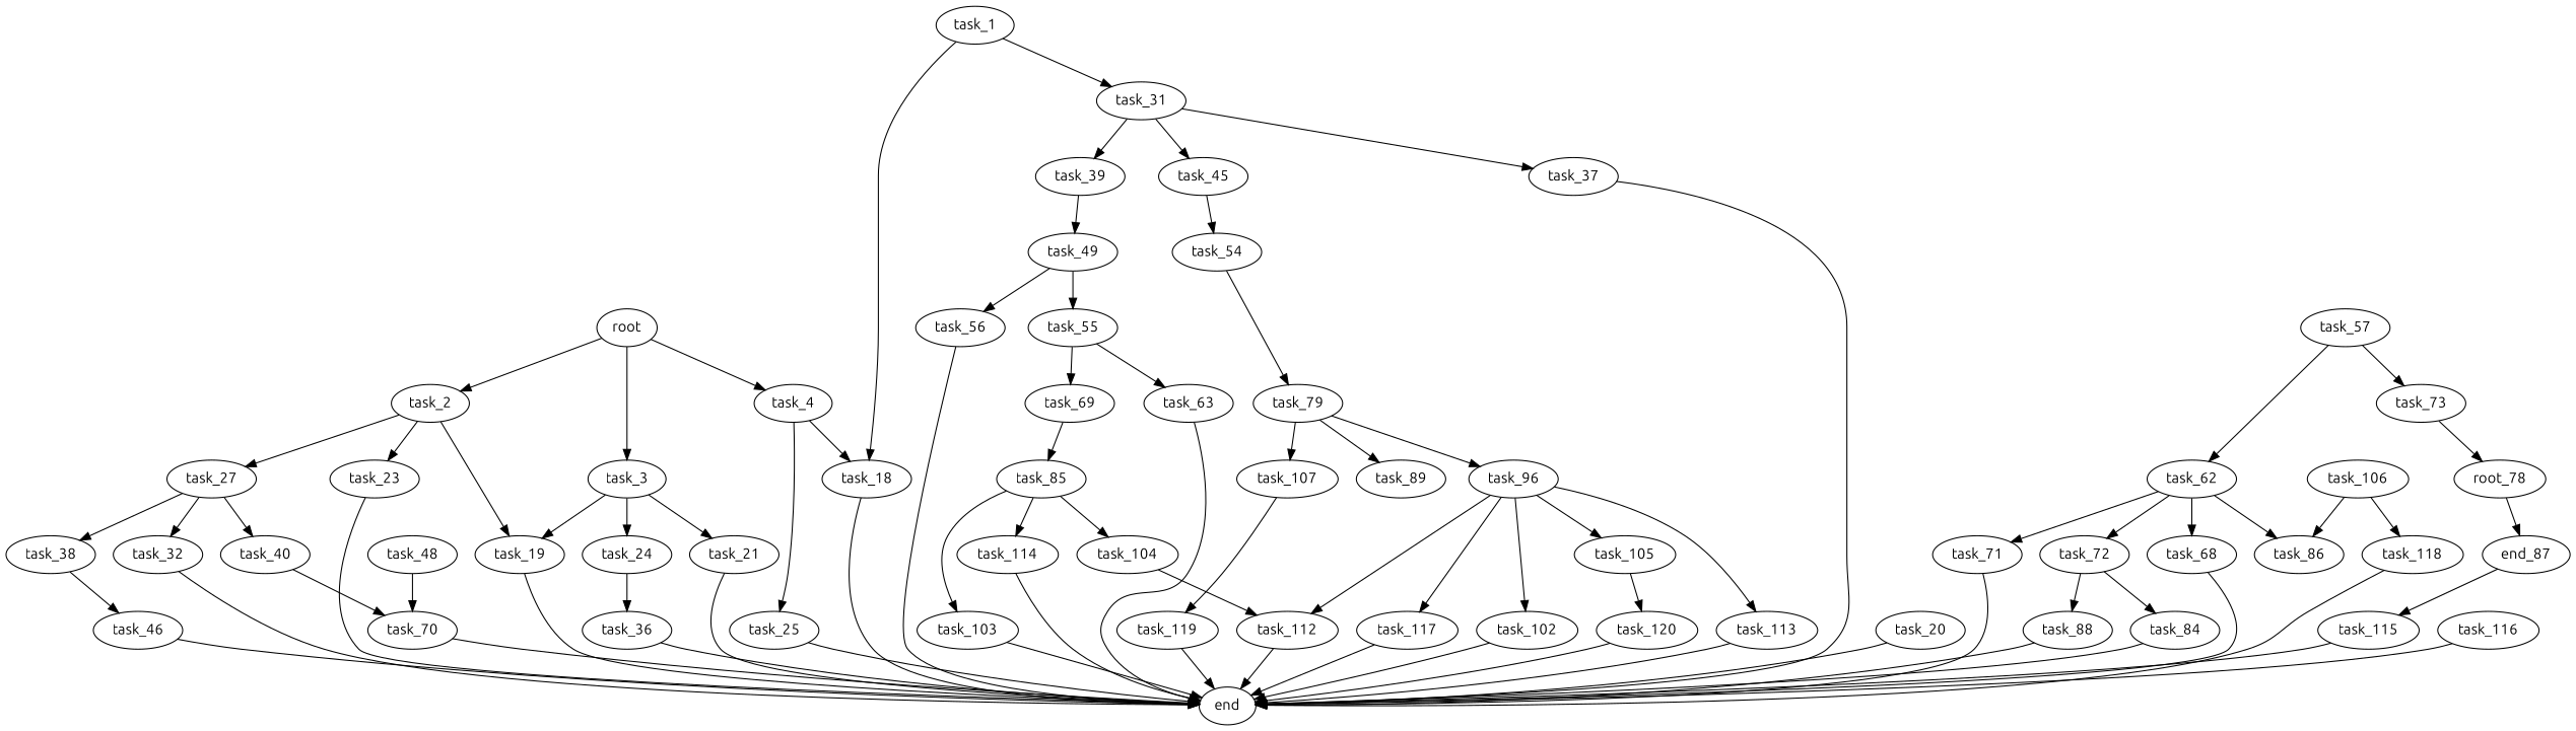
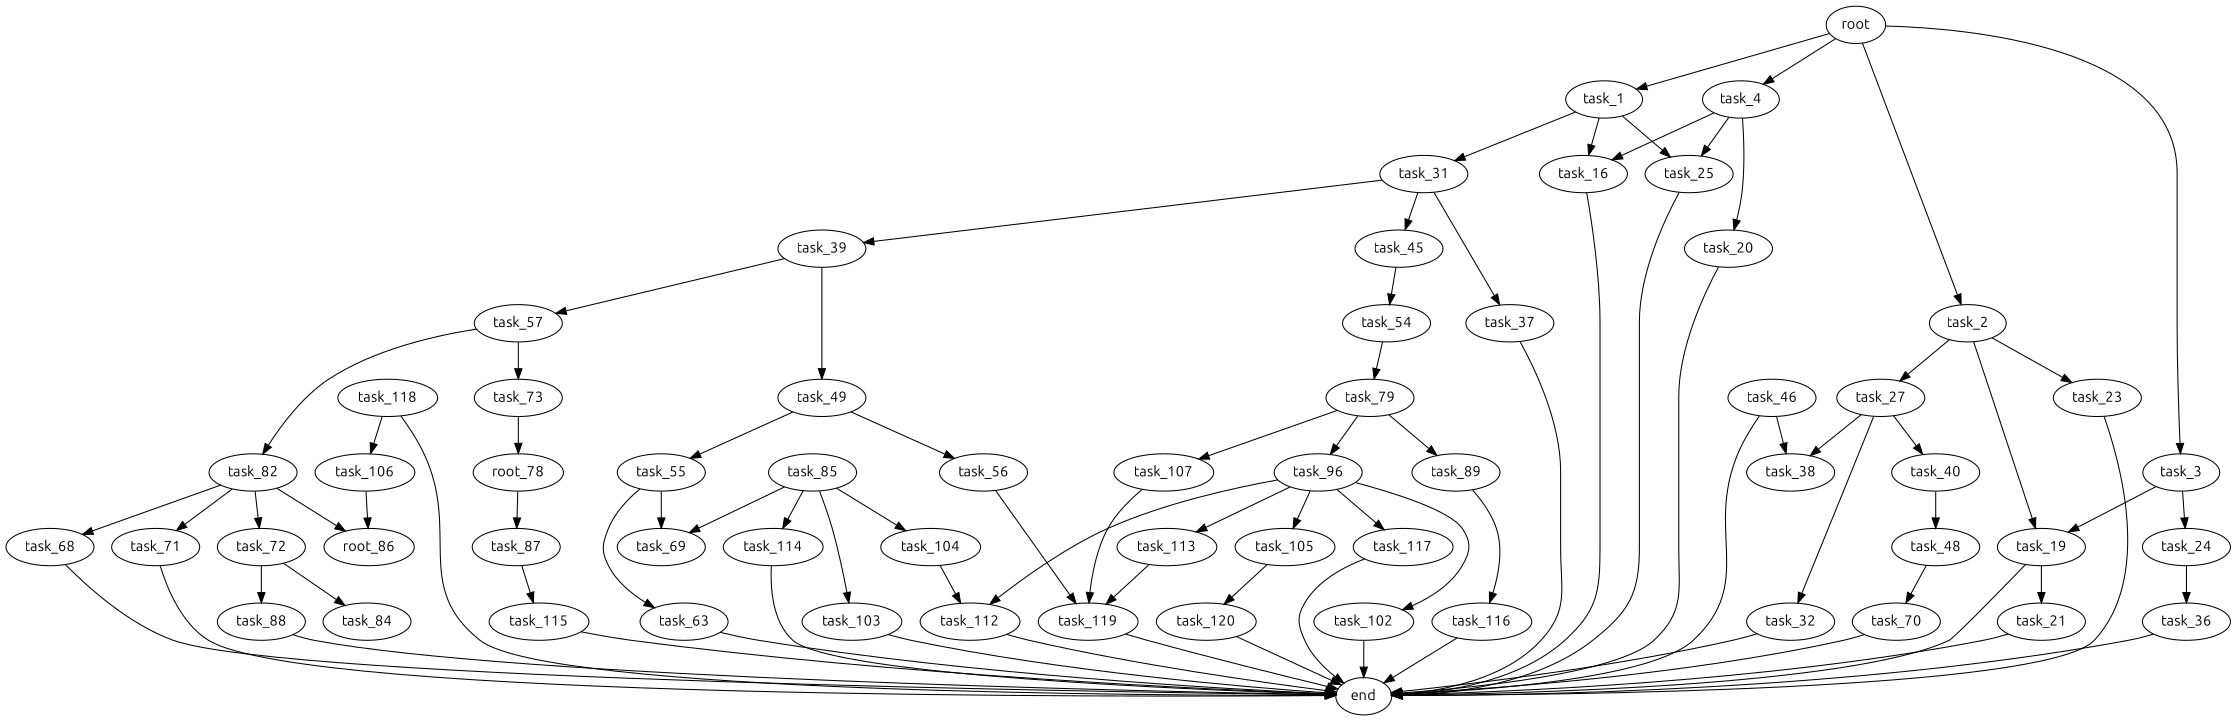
  digraph {
    fontname=Ubuntu
    node [fontname=Ubuntu]
    edge [fontname=Ubuntu]
    root
    task_1
    task_2
    task_3
    task_4
-   task_18
+   task_18 [label=task_16]
    task_25
    task_31
    task_19
    task_23
    task_27
    task_21
    task_24
    task_20
    end
    task_37
    task_39
    task_45
    task_32
    task_38
    task_40
    task_36
    task_46
    task_48
    task_49
    task_57
    task_54
    task_55
    task_56
-   task_62
+   task_62 [label=task_82]
    task_73
    task_70
    task_79
    task_63
    task_69
    task_89
    task_96
    task_107
    task_85
    task_68
    task_71
    task_72
-   task_86
+   task_86 [label=root_86]
    n44 [label=root_78]
    task_84
    task_88
    task_103
    task_104
    task_114
-   task_87 [label=end_87]
+   task_87
    task_115
    task_116
    task_102
    task_105
    task_112
    task_113
    task_117
    task_119
    task_106
    task_118
    task_120
+   root -> task_1
    root -> task_2
    root -> task_3
    root -> task_4
    task_1 -> task_18
+   task_1 -> task_25
    task_1 -> task_31
    task_2 -> task_19
    task_2 -> task_23
    task_2 -> task_27
    task_3 -> task_19
-   task_3 -> task_21
+   task_19 -> task_21
    task_3 -> task_24
    task_4 -> task_18
    task_4 -> task_25
+   task_4 -> task_20
    task_18 -> end
    task_25 -> end
    task_31 -> task_37
    task_31 -> task_39
    task_31 -> task_45
    task_19 -> end
    task_23 -> end
    task_27 -> task_32
    task_27 -> task_38
    task_27 -> task_40
    task_21 -> end
    task_24 -> task_36
    task_20 -> end
    task_37 -> end
    task_39 -> task_49
+   task_39 -> task_57
    task_45 -> task_54
    task_32 -> end
-   task_38 -> task_46
-   task_40 -> task_70
+   task_46 -> task_38
+   task_40 -> task_48
    task_36 -> end
    task_46 -> end
    task_48 -> task_70
    task_49 -> task_55
    task_49 -> task_56
    task_57 -> task_62
    task_57 -> task_73
    task_54 -> task_79
    task_55 -> task_63
    task_55 -> task_69
-   task_56 -> end
+   task_56 -> task_119
    task_62 -> task_68
    task_62 -> task_71
    task_62 -> task_72
    task_62 -> task_86
    task_73 -> n44
    task_70 -> end
    task_79 -> task_89
    task_79 -> task_96
    task_79 -> task_107
    task_63 -> end
-   task_69 -> task_85
+   task_85 -> task_69
+   task_89 -> task_116
    task_96 -> task_102
    task_96 -> task_105
    task_96 -> task_112
    task_96 -> task_113
    task_96 -> task_117
    task_107 -> task_119
    task_85 -> task_103
    task_85 -> task_104
    task_85 -> task_114
    task_68 -> end
    task_71 -> end
    task_72 -> task_84
    task_72 -> task_88
    n44 -> task_87
-   task_84 -> end
    task_88 -> end
    task_103 -> end
    task_104 -> task_112
    task_114 -> end
    task_87 -> task_115
    task_115 -> end
    task_116 -> end
    task_102 -> end
    task_105 -> task_120
    task_112 -> end
-   task_113 -> end
+   task_113 -> task_119
    task_117 -> end
    task_119 -> end
    task_106 -> task_86
-   task_106 -> task_118
+   task_118 -> task_106
    task_118 -> end
    task_120 -> end
  }
